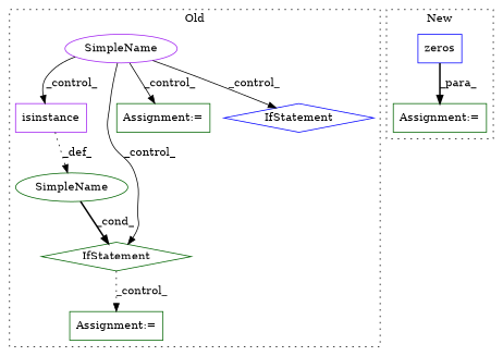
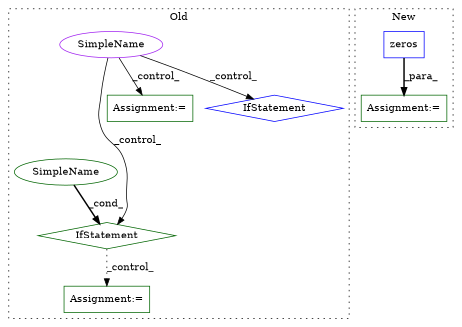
  digraph {
    node [a=7 shape=box color=darkgreen]
    edge [style=solid]
-   n1 [a=32 l="11,1" label=isinstance s="6038,6074" color=purple]
    n2 [a=25 l="4,2" label=IfStatement s="6034,6075" shape=diamond]
    n3 [a=42 label=SimpleName shape=ellipse]
    n4 [l=1 label="Assignment:=" s=6096]
    n5 [a=42 label=SimpleName shape=ellipse color=purple]
    n6 [l=4 label="Assignment:=" s=5914]
    n7 [a=25 l="4,2" label=IfStatement s="6135,6165" shape=diamond color=blue]
    n8 [a=32 l="6,1" label=zeros s="5834,5847" color=blue]
    n9 [l=14 label="Assignment:=" s=5809]
    subgraph cluster_1 {
      label=Old
      style=dotted
-     n1
      n2
      n3
      n4
      n5
      n6
      n7
    }
    subgraph cluster_2 {
      label=New
      style=dotted
      n8
      n9
    }
-   n1 -> n3 [label=_def_ style=dotted]
    n2 -> n4 [label=_control_ style=dotted]
    n3 -> n2 [label=_cond_ style=bold]
-   n5 -> n1 [label=_control_]
    n5 -> n2 [label=_control_]
    n5 -> n6 [label=_control_]
    n5 -> n7 [label=_control_]
    n8 -> n9 [label=_para_ style=bold]
  }
